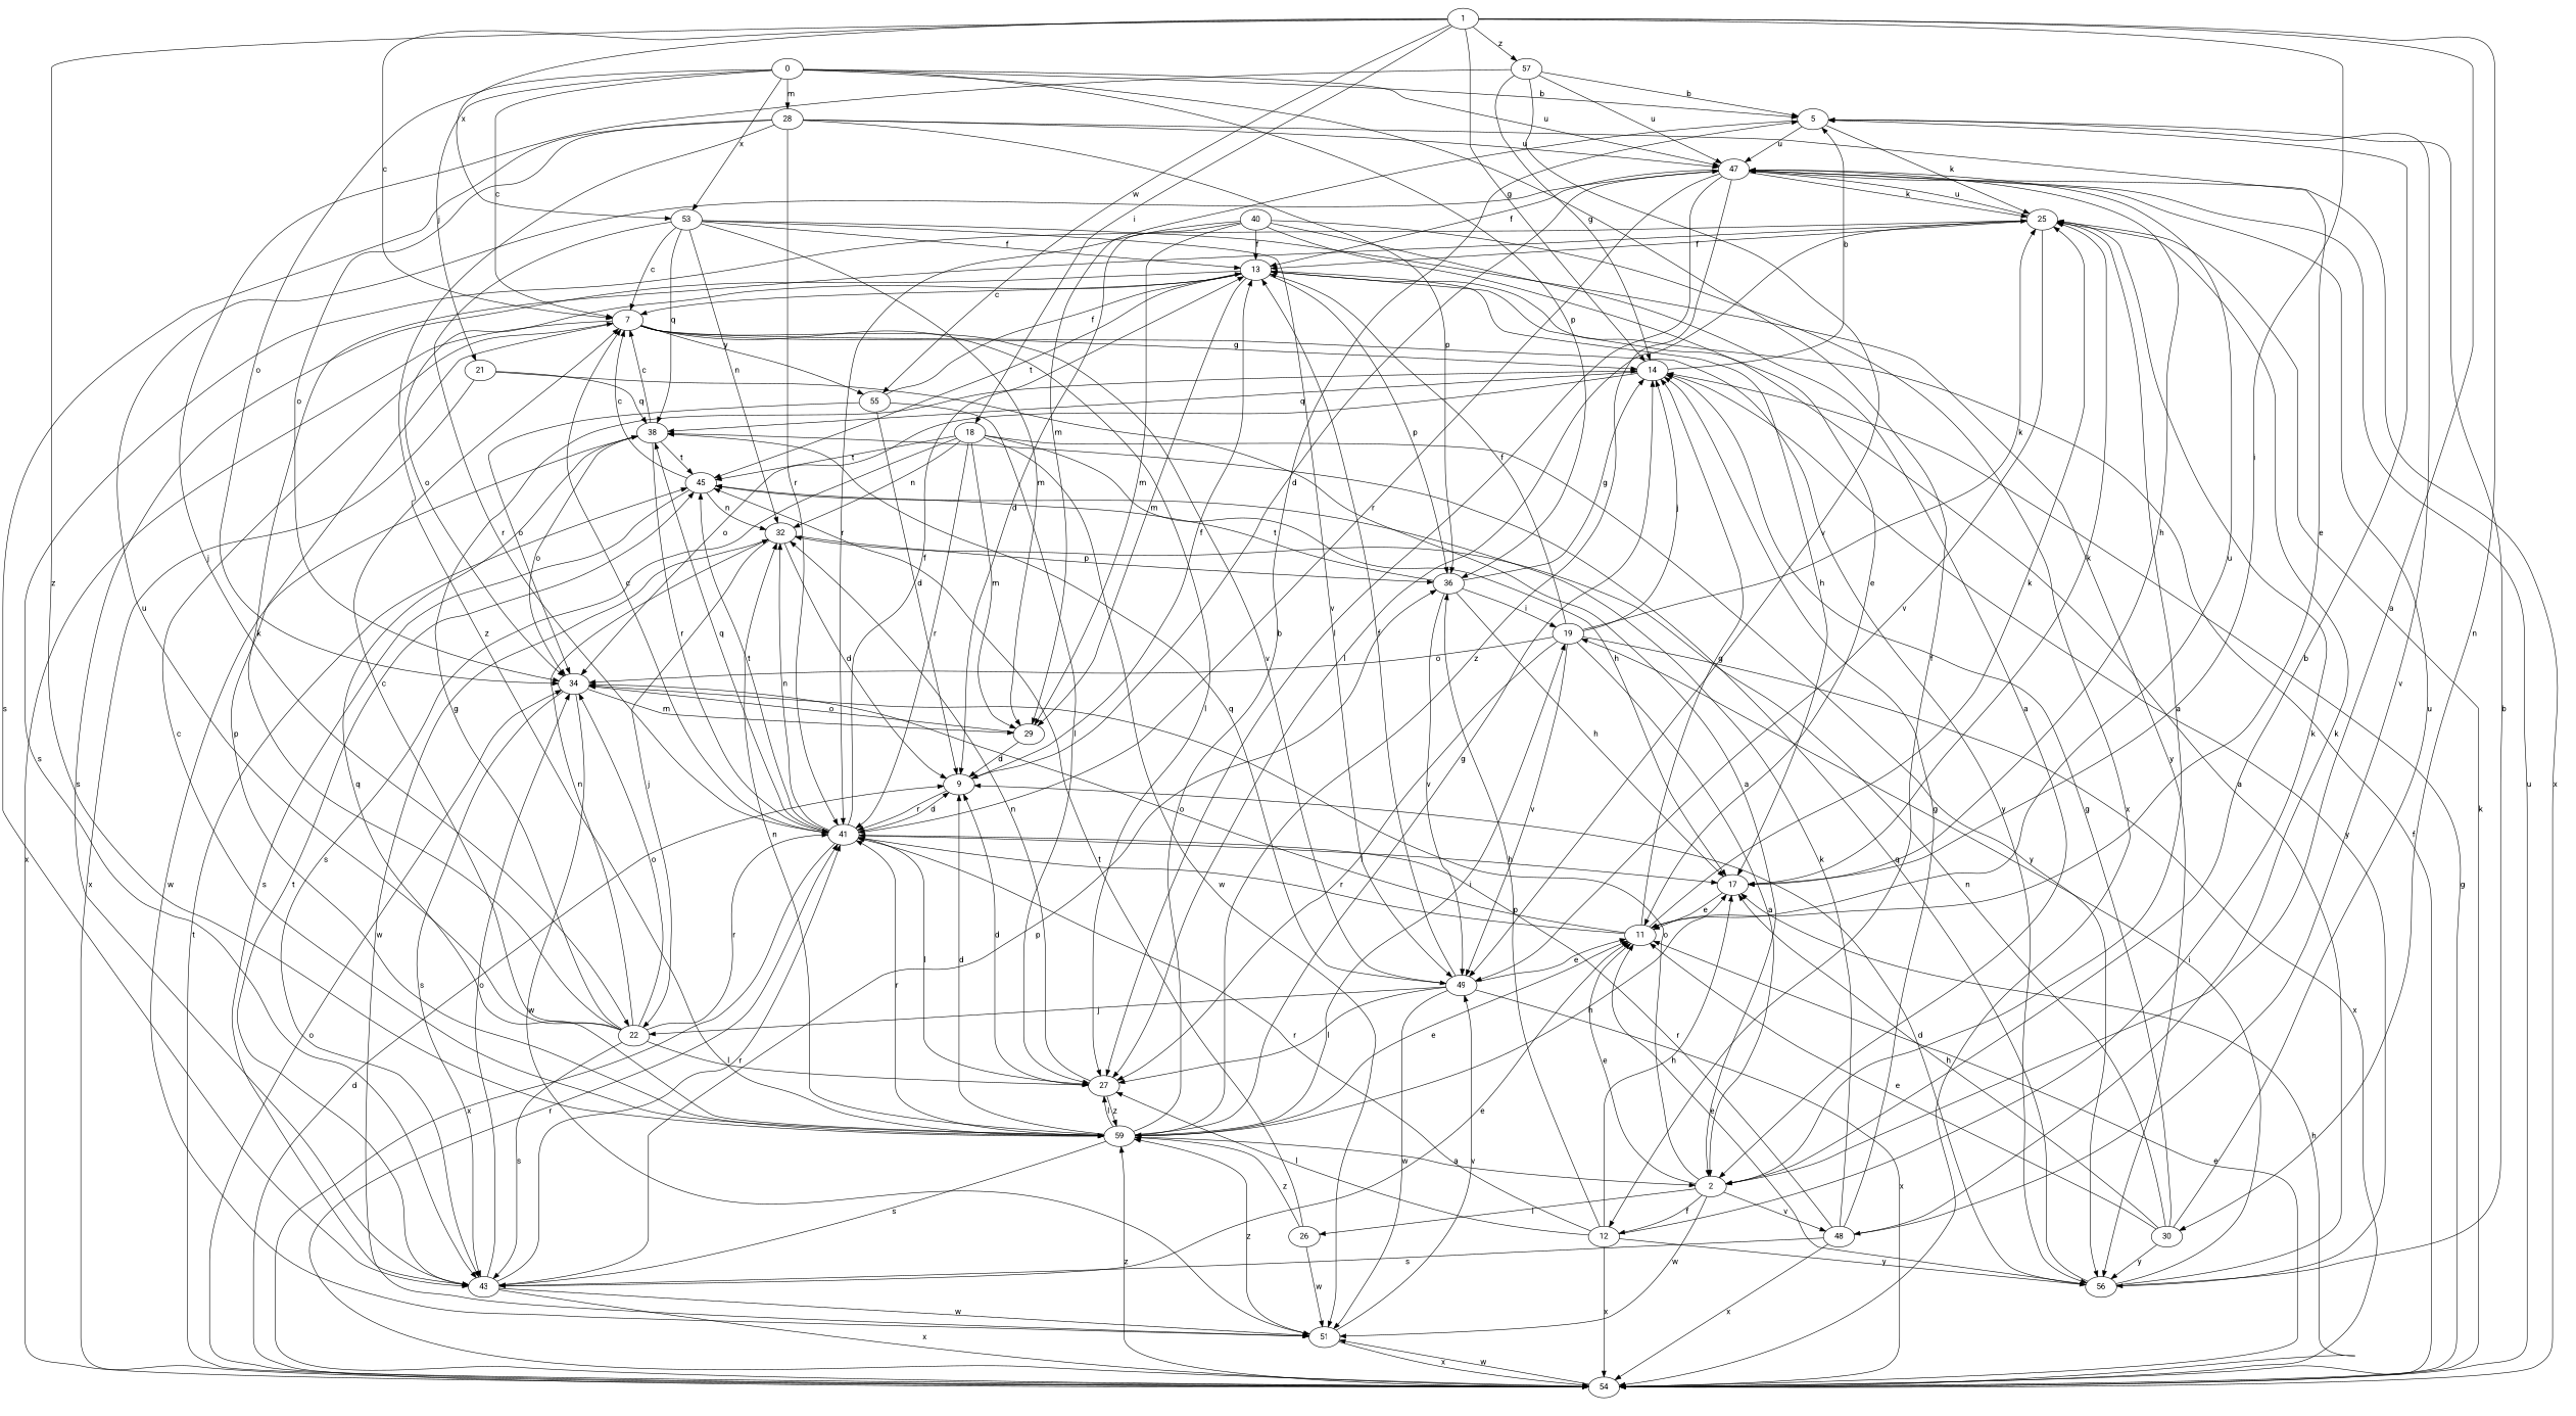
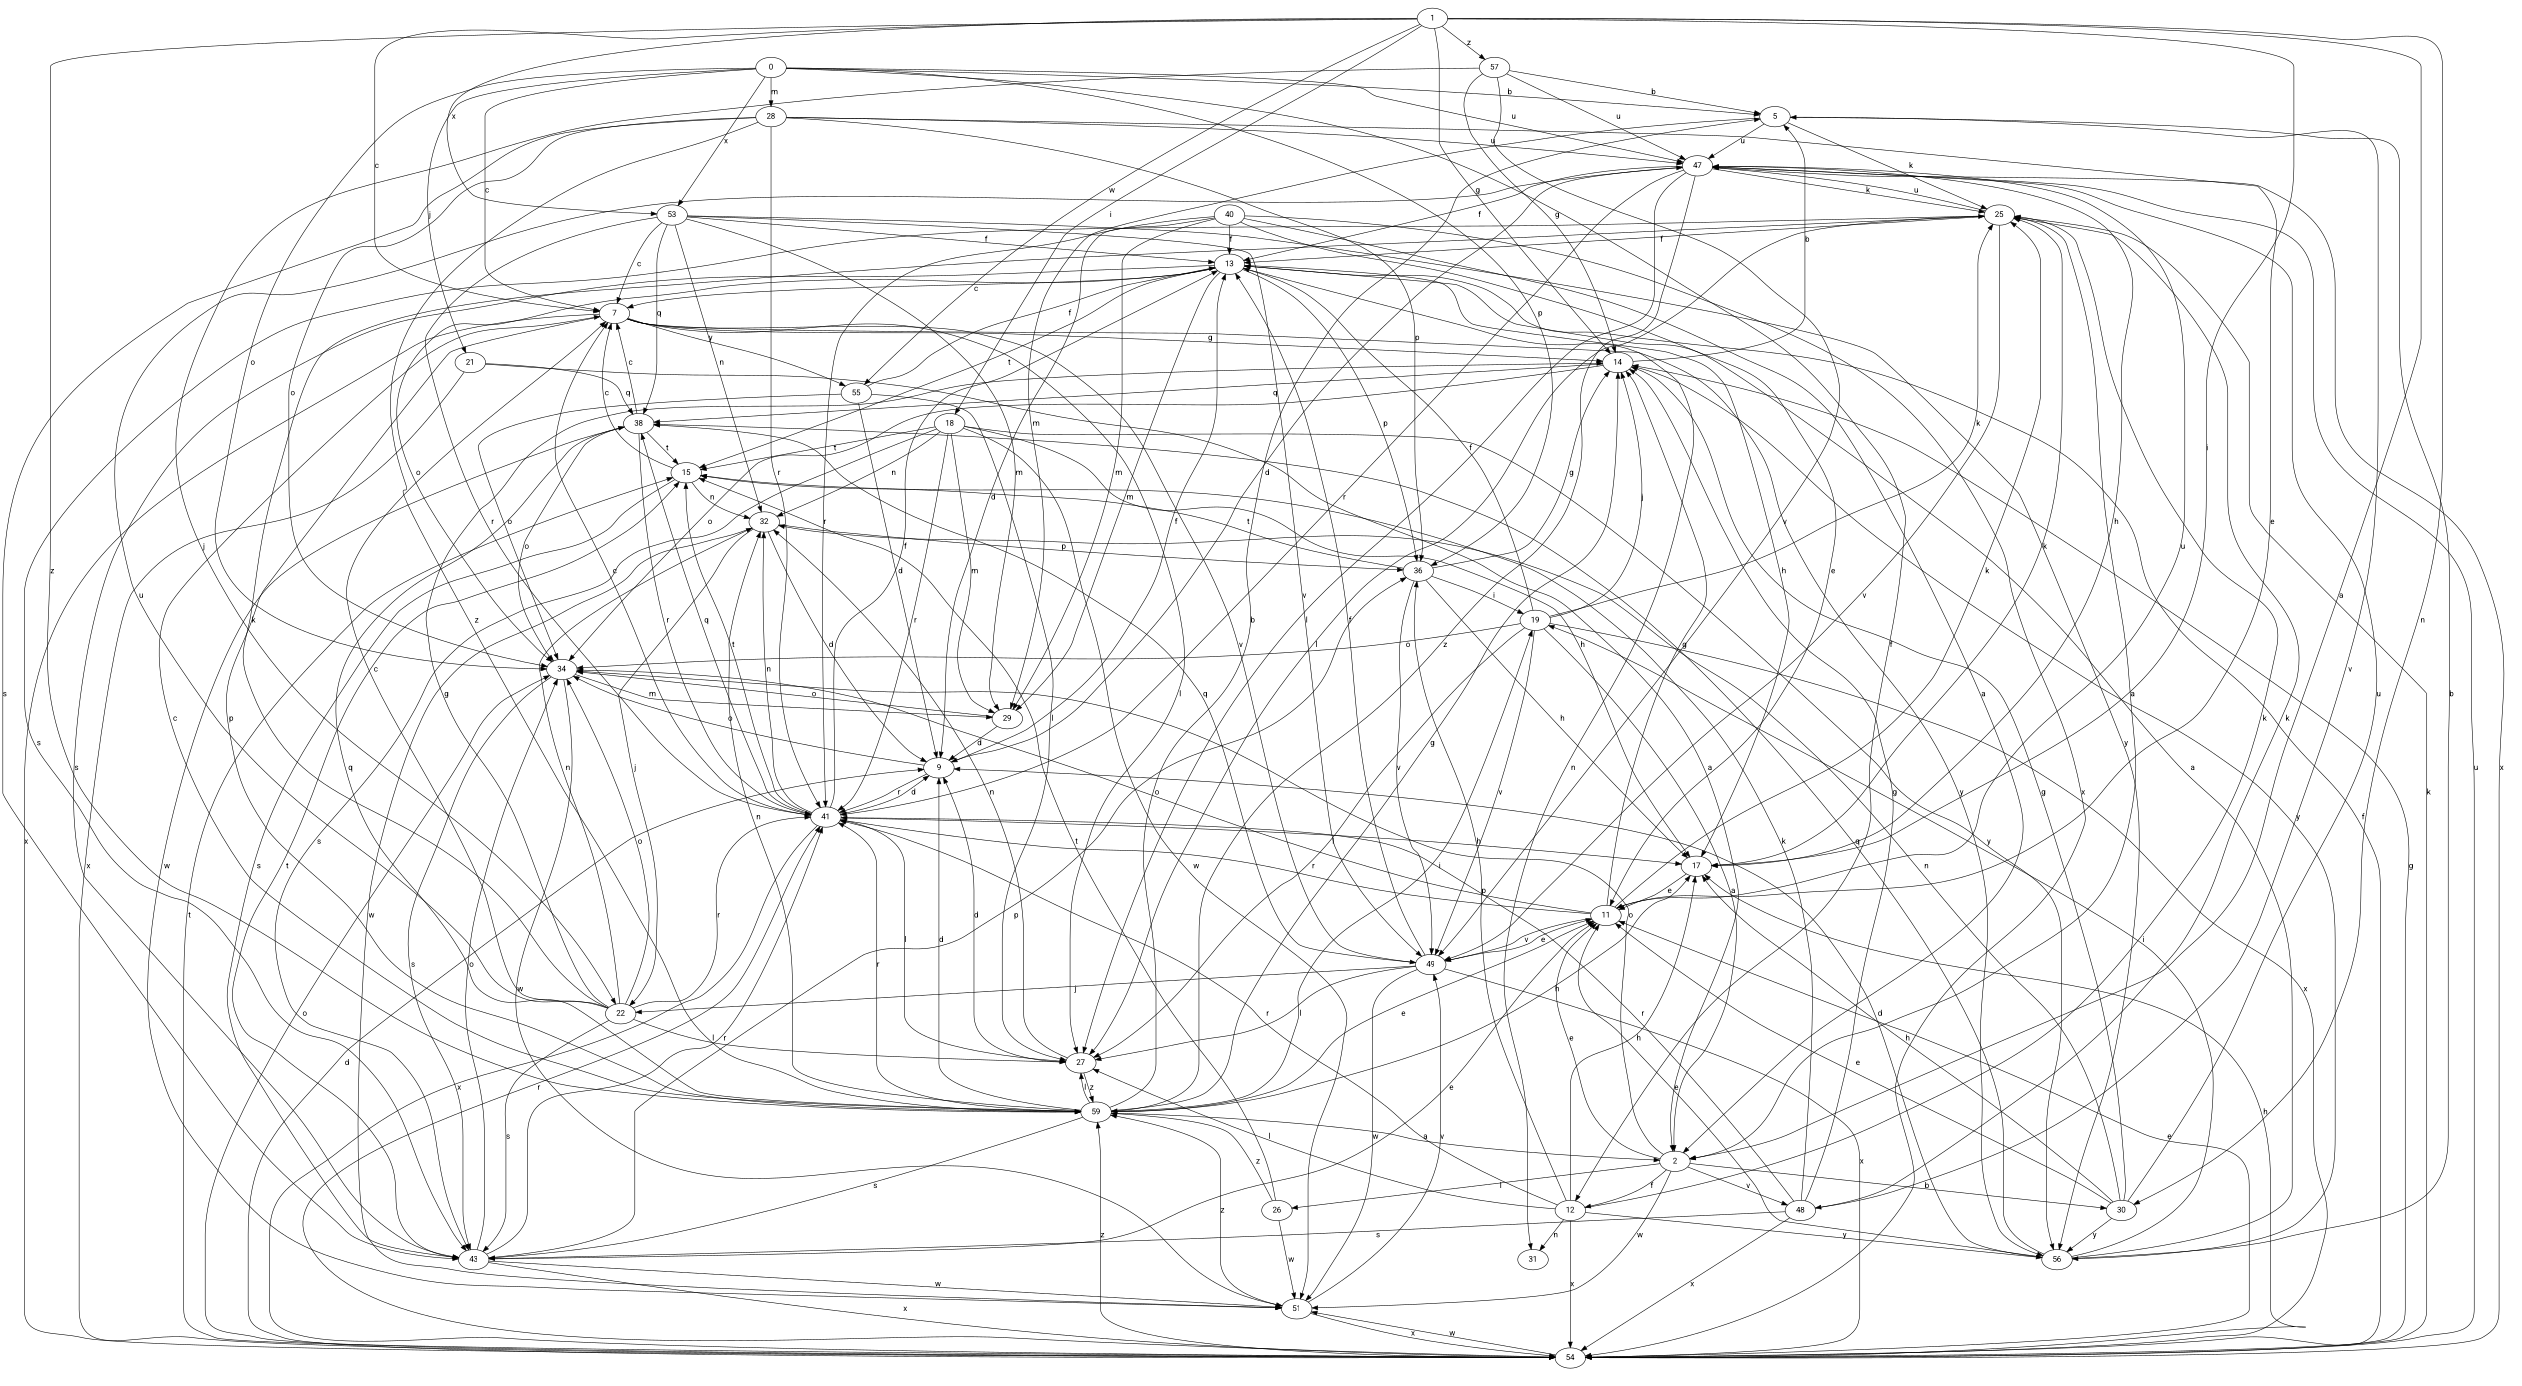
  strict digraph {
    fontname=Roboto
    node [fontname=Roboto]
    edge [fontname=Roboto]
    0
    5
    7
    12
    21
    28
    34
    36
    47
    53
    48
    25
    29
    14
    55
    59
    27
    49
    54
    56
    41
    17
+   31
    38
    2
    11
    43
    51
    19
-   45
+   45 [label=15]
    13
    9
    32
    1
    18
    30
    57
    26
    22
    40
    0 -> 5 [label=b]
    0 -> 7 [label=c]
    0 -> 12 [label=f]
    0 -> 21 [label=j]
    0 -> 28 [label=m]
    0 -> 34 [label=o]
    0 -> 36 [label=p]
    0 -> 47 [label=u]
    0 -> 53 [label=x]
    5 -> 47 [label=u]
    5 -> 48 [label=v]
    5 -> 25 [label=k]
    5 -> 29 [label=m]
    7 -> 14 [label=g]
    7 -> 55 [label=y]
    7 -> 59 [label=p]
    7 -> 27 [label=l]
    7 -> 49 [label=v]
    7 -> 54 [label=x]
    7 -> 56 [label=y]
    12 -> 36 [label=p]
    12 -> 25 [label=k]
    12 -> 27 [label=l]
    12 -> 54 [label=x]
    12 -> 56 [label=y]
    12 -> 41 [label=r]
    12 -> 17 [label=h]
+   12 -> 31 [label=n]
    21 -> 54 [label=x]
    21 -> 38 [label=q]
    21 -> 2 [label=a]
    28 -> 34 [label=o]
    28 -> 36 [label=p]
    28 -> 47 [label=u]
    28 -> 59 [label=z]
    28 -> 41 [label=r]
    28 -> 11 [label=e]
    28 -> 43 [label=s]
    34 -> 29 [label=m]
    34 -> 43 [label=s]
    34 -> 51 [label=w]
    36 -> 14 [label=g]
    36 -> 49 [label=v]
    36 -> 17 [label=h]
    36 -> 19 [label=i]
    36 -> 45 [label=t]
    47 -> 25 [label=k]
    47 -> 59 [label=z]
    47 -> 27 [label=l]
    47 -> 54 [label=x]
    47 -> 41 [label=r]
    47 -> 17 [label=h]
    47 -> 13 [label=f]
    47 -> 9 [label=d]
    53 -> 7 [label=c]
    53 -> 29 [label=m]
    53 -> 49 [label=v]
    53 -> 56 [label=y]
    53 -> 41 [label=r]
    53 -> 38 [label=q]
    53 -> 13 [label=f]
    53 -> 32 [label=n]
    48 -> 25 [label=k]
    48 -> 14 [label=g]
    48 -> 54 [label=x]
    48 -> 41 [label=r]
    48 -> 43 [label=s]
    48 -> 45 [label=k]
    25 -> 47 [label=u]
    25 -> 27 [label=l]
    25 -> 49 [label=v]
    25 -> 2 [label=a]
    25 -> 43 [label=s]
    25 -> 13 [label=f]
    29 -> 34 [label=o]
    29 -> 9 [label=d]
    14 -> 5 [label=b]
    14 -> 34 [label=o]
    14 -> 56 [label=y]
    14 -> 38 [label=q]
    55 -> 34 [label=o]
    55 -> 27 [label=l]
    55 -> 13 [label=f]
    55 -> 9 [label=d]
    59 -> 5 [label=b]
    59 -> 7 [label=c]
    59 -> 14 [label=g]
    59 -> 27 [label=l]
    59 -> 41 [label=r]
    59 -> 17 [label=h]
    59 -> 38 [label=q]
    59 -> 2 [label=a]
    59 -> 11 [label=e]
    59 -> 43 [label=s]
    59 -> 19 [label=i]
    59 -> 9 [label=d]
    59 -> 32 [label=n]
    27 -> 59 [label=z]
    27 -> 9 [label=d]
    27 -> 32 [label=n]
    49 -> 27 [label=l]
    49 -> 54 [label=x]
    49 -> 38 [label=q]
    49 -> 11 [label=e]
    49 -> 51 [label=w]
    49 -> 13 [label=f]
    49 -> 22 [label=j]
    54 -> 34 [label=o]
    54 -> 47 [label=u]
    54 -> 25 [label=k]
    54 -> 14 [label=g]
    54 -> 59 [label=z]
    54 -> 41 [label=r]
    54 -> 17 [label=h]
    54 -> 11 [label=e]
    54 -> 51 [label=w]
    54 -> 45 [label=t]
    54 -> 13 [label=f]
    54 -> 9 [label=d]
    56 -> 5 [label=b]
    56 -> 38 [label=q]
    56 -> 11 [label=e]
    56 -> 19 [label=i]
    56 -> 13 [label=a]
    56 -> 9 [label=d]
    41 -> 7 [label=c]
    41 -> 27 [label=l]
    41 -> 54 [label=x]
    41 -> 17 [label=h]
    41 -> 38 [label=q]
    41 -> 45 [label=t]
    41 -> 13 [label=f]
    41 -> 9 [label=d]
    41 -> 32 [label=n]
    17 -> 25 [label=k]
    17 -> 11 [label=e]
    38 -> 7 [label=c]
    38 -> 34 [label=o]
    38 -> 41 [label=r]
    38 -> 51 [label=w]
    38 -> 45 [label=t]
-   2 -> 5 [label=b]
+   2 -> 30 [label=b]
    2 -> 12 [label=f]
    2 -> 34 [label=o]
    2 -> 48 [label=v]
    2 -> 11 [label=e]
    2 -> 51 [label=w]
    2 -> 26 [label=l]
    11 -> 34 [label=o]
    11 -> 47 [label=u]
    11 -> 25 [label=k]
    11 -> 14 [label=g]
+   11 -> 49 [label=v]
    11 -> 41 [label=r]
    43 -> 34 [label=o]
    43 -> 36 [label=p]
    43 -> 54 [label=x]
    43 -> 41 [label=r]
    43 -> 11 [label=e]
    43 -> 51 [label=w]
    43 -> 45 [label=t]
    51 -> 59 [label=z]
    51 -> 49 [label=v]
    51 -> 54 [label=x]
    19 -> 34 [label=o]
    19 -> 25 [label=k]
    19 -> 14 [label=j]
    19 -> 27 [label=l]
    19 -> 49 [label=v]
    19 -> 54 [label=x]
    19 -> 2 [label=a]
    19 -> 13 [label=f]
    45 -> 7 [label=c]
    45 -> 43 [label=s]
    45 -> 32 [label=n]
    13 -> 7 [label=c]
    13 -> 34 [label=o]
    13 -> 36 [label=p]
    13 -> 29 [label=m]
    13 -> 17 [label=h]
+   13 -> 31 [label=n]
    13 -> 43 [label=s]
    13 -> 45 [label=t]
+   9 -> 34 [label=o]
    9 -> 41 [label=r]
    9 -> 13 [label=f]
    32 -> 36 [label=p]
    32 -> 51 [label=w]
    32 -> 9 [label=d]
    32 -> 22 [label=j]
    1 -> 7 [label=c]
    1 -> 53 [label=x]
    1 -> 14 [label=g]
    1 -> 55 [label=w]
    1 -> 59 [label=z]
    1 -> 17 [label=i]
    1 -> 2 [label=a]
    1 -> 18 [label=i]
    1 -> 30 [label=n]
    1 -> 57 [label=z]
    18 -> 29 [label=m]
    18 -> 56 [label=y]
    18 -> 41 [label=r]
    18 -> 17 [label=h]
    18 -> 43 [label=s]
    18 -> 51 [label=w]
    18 -> 45 [label=t]
    18 -> 32 [label=n]
    30 -> 47 [label=u]
    30 -> 14 [label=g]
    30 -> 56 [label=y]
    30 -> 17 [label=h]
    30 -> 11 [label=e]
    30 -> 32 [label=n]
    57 -> 5 [label=b]
    57 -> 47 [label=u]
    57 -> 14 [label=g]
    57 -> 49 [label=v]
    57 -> 22 [label=j]
    26 -> 59 [label=z]
    26 -> 51 [label=w]
    26 -> 45 [label=t]
    22 -> 7 [label=c]
    22 -> 34 [label=o]
    22 -> 47 [label=u]
    22 -> 25 [label=k]
    22 -> 14 [label=g]
    22 -> 27 [label=l]
    22 -> 41 [label=r]
    22 -> 43 [label=s]
    22 -> 32 [label=n]
    40 -> 29 [label=m]
    40 -> 54 [label=x]
    40 -> 41 [label=r]
    40 -> 2 [label=a]
    40 -> 11 [label=e]
    40 -> 13 [label=f]
    40 -> 9 [label=d]
  }
